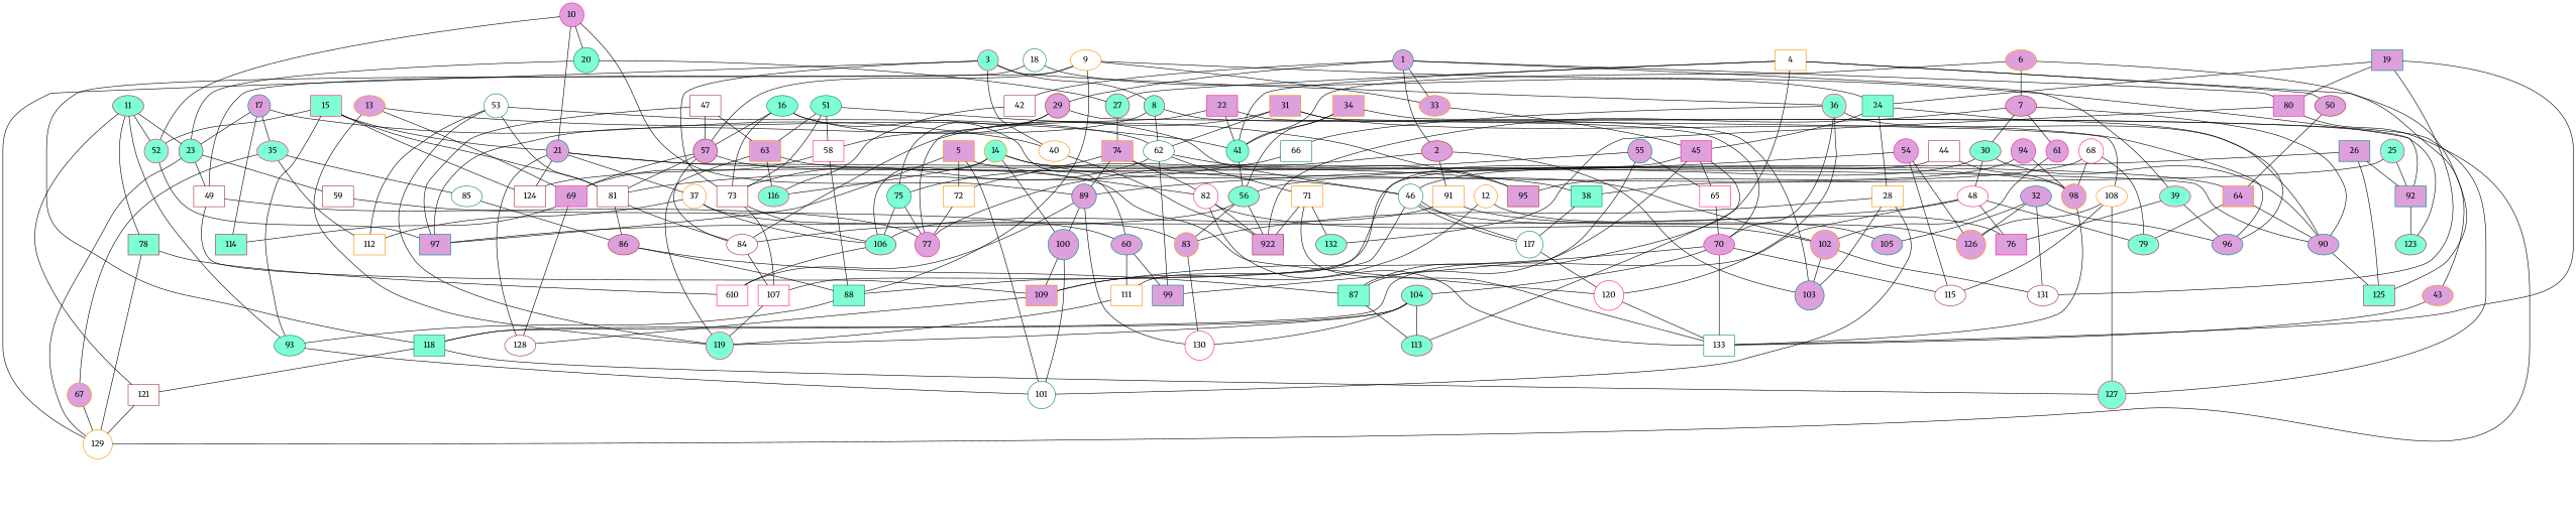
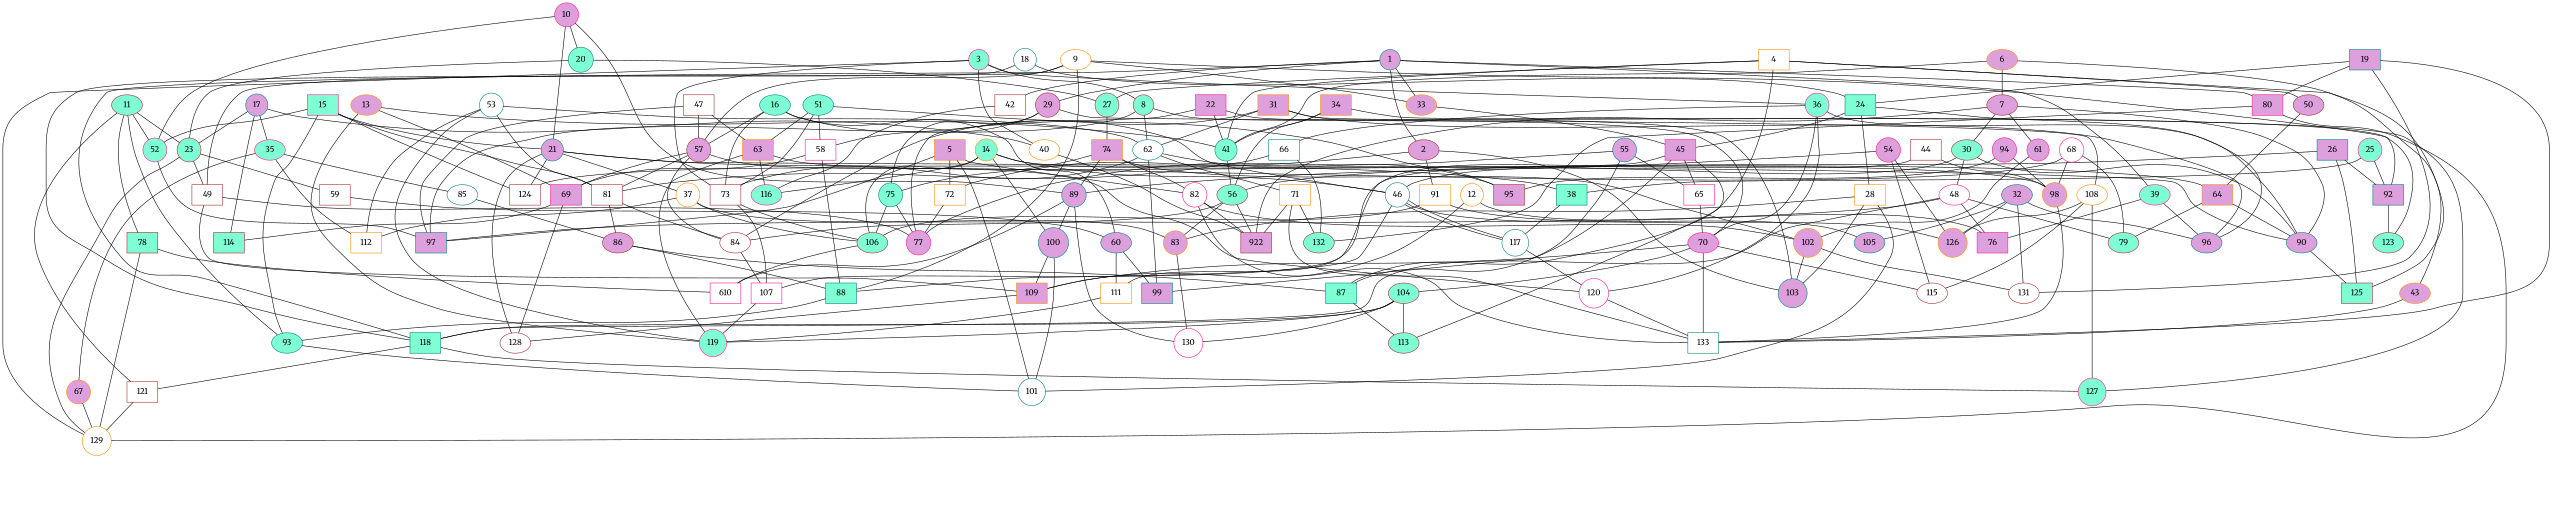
  graph {
    fontname=Merriweather
    node [color=teal fillcolor=plum fontname=Merriweather shape=box style=filled]
    edge [fontname=Merriweather]
    1 [shape=circle]
    2 [color=brown shape=ellipse]
    29 [color=brown shape=circle]
    33 [color=darkorange shape=ellipse]
    39 [color=deeppink fillcolor=aquamarine shape=ellipse]
    42 [color=brown fillcolor=white]
    80 [color=deeppink]
    118 [fillcolor=aquamarine]
    72 [color=darkorange fillcolor=white]
    91 [color=darkorange fillcolor=white]
    103 [shape=circle]
    58 [color=deeppink fillcolor=white]
    75 [fillcolor=aquamarine shape=circle]
    108 [color=darkorange fillcolor=white shape=ellipse]
    45 [color=deeppink]
    76 [color=deeppink]
    96 [shape=ellipse]
    116 [color=deeppink fillcolor=aquamarine shape=ellipse]
    129 [color=darkorange fillcolor=white shape=circle]
    132 [color=brown fillcolor=aquamarine shape=ellipse]
    121 [color=brown fillcolor=white]
    127 [color=deeppink fillcolor=aquamarine shape=circle]
    77 [color=deeppink shape=circle]
    106 [color=brown fillcolor=aquamarine shape=ellipse]
    126 [color=darkorange shape=circle]
    3 [color=deeppink fillcolor=aquamarine shape=circle]
    8 [color=brown fillcolor=aquamarine shape=circle]
    36 [color=deeppink fillcolor=aquamarine shape=circle]
    40 [color=darkorange fillcolor=white shape=ellipse]
    73 [color=brown fillcolor=white]
    97
    62 [fillcolor=white shape=ellipse]
    70 [color=deeppink shape=ellipse]
    90 [shape=ellipse]
    66 [fillcolor=white]
    120 [color=deeppink fillcolor=white shape=circle]
    n37 [color=brown label=922]
    107 [color=deeppink fillcolor=white]
    4 [color=darkorange fillcolor=white]
    27 [color=brown fillcolor=aquamarine shape=circle]
    41 [fillcolor=aquamarine shape=circle]
    43 [color=darkorange shape=ellipse]
    50 [color=brown shape=ellipse]
    87 [fillcolor=aquamarine]
    74 [color=darkorange]
    56 [color=brown fillcolor=aquamarine shape=ellipse]
    133 [fillcolor=white]
    64 [color=darkorange]
    113 [color=brown fillcolor=aquamarine shape=ellipse]
    5 [color=darkorange]
    82 [color=deeppink fillcolor=white shape=circle]
    101 [fillcolor=white shape=circle]
    102 [color=darkorange shape=circle]
    6 [color=darkorange shape=ellipse]
    7 [color=brown shape=ellipse]
    125 [color=brown fillcolor=aquamarine]
    30 [color=brown fillcolor=aquamarine shape=ellipse]
    61 [color=deeppink shape=circle]
    46 [fillcolor=white shape=circle]
    48 [color=deeppink fillcolor=white shape=ellipse]
    99
    95 [color=brown]
    71 [color=darkorange fillcolor=white]
    109 [color=darkorange]
    115 [color=brown fillcolor=white shape=ellipse]
    104 [color=brown fillcolor=aquamarine shape=ellipse]
    9 [color=darkorange fillcolor=white shape=ellipse]
    49 [color=brown fillcolor=white]
    57 [color=brown shape=circle]
    88 [fillcolor=aquamarine]
    92
    69 [color=deeppink]
    81 [color=brown fillcolor=white]
    84 [color=brown fillcolor=white shape=ellipse]
    93 [fillcolor=aquamarine shape=ellipse]
    123 [color=brown fillcolor=aquamarine shape=ellipse]
    10 [color=deeppink shape=circle]
    20 [fillcolor=aquamarine shape=circle]
    21 [shape=circle]
    52 [color=deeppink fillcolor=aquamarine shape=circle]
    89 [shape=circle]
    23 [color=brown fillcolor=aquamarine shape=circle]
    124 [color=brown fillcolor=white]
    37 [color=darkorange fillcolor=white shape=circle]
    38 [fillcolor=aquamarine]
    128 [color=brown fillcolor=white shape=ellipse]
    100 [shape=circle]
    n88 [color=deeppink fillcolor=white label=610]
    130 [color=deeppink fillcolor=white shape=circle]
    11 [color=brown fillcolor=aquamarine shape=ellipse]
    78 [color=brown fillcolor=aquamarine]
    59 [color=brown fillcolor=white]
    12 [color=darkorange fillcolor=white shape=circle]
    13 [color=darkorange shape=ellipse]
    119 [color=deeppink fillcolor=aquamarine shape=circle]
    114 [color=brown fillcolor=aquamarine]
    14 [color=darkorange fillcolor=aquamarine shape=circle]
    98 [color=darkorange shape=circle]
    105 [shape=ellipse]
    117 [fillcolor=white shape=circle]
    15 [color=deeppink fillcolor=aquamarine]
    86 [color=brown shape=ellipse]
    16 [fillcolor=aquamarine shape=ellipse]
    60 [shape=ellipse]
    111 [color=darkorange fillcolor=white]
    17 [shape=circle]
    35 [color=deeppink fillcolor=aquamarine shape=ellipse]
    67 [color=darkorange shape=circle]
    85 [fillcolor=white shape=ellipse]
    112 [color=darkorange fillcolor=white]
    18 [fillcolor=white shape=circle]
    24 [fillcolor=aquamarine]
    28 [color=darkorange fillcolor=white]
    19
    131 [color=brown fillcolor=white shape=ellipse]
    83 [color=darkorange shape=circle]
    22 [color=deeppink]
    65 [color=deeppink fillcolor=white]
    25 [color=deeppink fillcolor=aquamarine shape=circle]
    26
    79 [color=brown fillcolor=aquamarine shape=ellipse]
    31 [color=darkorange]
    32 [shape=ellipse]
    34 [color=darkorange]
    44 [color=brown fillcolor=white]
    47 [color=brown fillcolor=white]
    63 [color=darkorange]
    51 [fillcolor=aquamarine shape=ellipse]
    53 [fillcolor=white shape=circle]
    54 [color=deeppink shape=circle]
    55 [shape=circle]
    68 [color=deeppink fillcolor=white shape=circle]
    94 [color=deeppink shape=circle]
    1 -- 2
    1 -- 29
    1 -- 33
    1 -- 39
    1 -- 42
    1 -- 80
+   1 -- 118
    2 -- 72
    2 -- 91
    2 -- 103
    29 -- 58
    29 -- 75
    29 -- 108
    33 -- 45
    39 -- 76
    39 -- 96
    42 -- 116
    80 -- 129
    80 -- 132
    118 -- 121
    118 -- 127
    72 -- 77
    91 -- 106
    91 -- 126
    58 -- 88
    58 -- 69
    75 -- 77
    75 -- 106
    108 -- 127
    108 -- 126
    108 -- 115
    45 -- 113
    45 -- 99
    45 -- 111
    45 -- 65
    121 -- 129
    106 -- n88
    3 -- 129
    3 -- 8
    3 -- 36
    3 -- 40
    3 -- 73
    8 -- 97
    8 -- 62
    8 -- 70
    36 -- 70
    36 -- 90
    36 -- 66
    36 -- 120
    40 -- n37
    73 -- 106
    73 -- 107
    62 -- 73
    62 -- 99
    62 -- 95
    62 -- 71
    70 -- 133
    70 -- 109
    70 -- 115
    70 -- 104
    90 -- 125
+   66 -- 132
    66 -- 81
    120 -- 133
    107 -- 119
    4 -- 27
    4 -- 41
    4 -- 43
    4 -- 50
    4 -- 87
    27 -- 74
    41 -- 56
    43 -- 133
    50 -- 64
    87 -- 113
    74 -- 75
    74 -- 82
    74 -- 102
    74 -- 89
    56 -- n37
    56 -- 84
    56 -- 83
    64 -- 90
    64 -- 79
    5 -- 72
    5 -- 97
    5 -- 82
    5 -- 101
    82 -- n37
    82 -- 133
    82 -- 102
    102 -- 103
    102 -- 131
    6 -- 41
    6 -- 7
    6 -- 125
    7 -- 90
    7 -- n37
    7 -- 30
    7 -- 61
    30 -- 90
    30 -- 46
    30 -- 48
    61 -- 102
    46 -- 88
    46 -- 105
    46 -- 117
    46 -- 117
    48 -- 118
    48 -- 76
    48 -- 97
    48 -- 79
    71 -- 132
    71 -- n37
    71 -- 133
    109 -- 128
    104 -- 118
    104 -- 113
    104 -- 130
    104 -- 119
    9 -- 33
    9 -- 49
    9 -- 57
    9 -- 88
    9 -- 92
    49 -- 77
    49 -- 109
    57 -- 120
    57 -- 69
    57 -- 81
    57 -- 84
    88 -- 93
    92 -- 123
    69 -- 128
    69 -- 114
    81 -- 84
    81 -- 86
    84 -- 107
    93 -- 101
    10 -- 20
    10 -- 21
    10 -- 52
    10 -- 89
    20 -- 27
    20 -- 23
    21 -- 90
    21 -- 124
    21 -- 37
    21 -- 38
    21 -- 128
    52 -- 97
    89 -- 100
    89 -- n88
    89 -- 130
    23 -- 129
    23 -- 49
    23 -- 59
    37 -- 106
    37 -- 112
    37 -- 83
    38 -- 117
    100 -- 101
    100 -- 109
    11 -- 121
    11 -- 93
    11 -- 52
    11 -- 23
    11 -- 78
    78 -- 129
    78 -- n88
    59 -- 60
    12 -- 76
    12 -- 109
    13 -- 41
    13 -- 69
    13 -- 119
    14 -- 116
    14 -- 106
    14 -- 46
    14 -- 100
    14 -- 98
    98 -- 133
    117 -- 120
    15 -- 81
    15 -- 93
    15 -- 21
    15 -- 52
    15 -- 124
    86 -- 87
    86 -- 88
    16 -- 73
    16 -- 46
    16 -- 57
    16 -- 60
    60 -- 99
    60 -- 111
    111 -- 119
    17 -- 40
    17 -- 23
    17 -- 114
    17 -- 35
    35 -- 67
    35 -- 85
    35 -- 112
    67 -- 129
    85 -- 86
    18 -- 118
    18 -- 24
    24 -- 45
    24 -- 96
    24 -- 28
    28 -- 103
    28 -- 101
    28 -- 83
    19 -- 80
    19 -- 133
    19 -- 24
    19 -- 131
    83 -- 130
    22 -- 103
    22 -- 77
    22 -- 41
    65 -- 70
    25 -- 92
    25 -- 38
    26 -- 56
    26 -- 125
    26 -- 92
    31 -- 96
    31 -- 62
    31 -- 84
    31 -- 123
    32 -- 96
    32 -- 126
    32 -- 105
    32 -- 131
    34 -- 127
    34 -- 41
    34 -- 56
    44 -- 107
    44 -- 98
    47 -- 97
    47 -- 57
    47 -- 63
    63 -- 116
    63 -- 64
    63 -- 119
    51 -- 58
    51 -- 73
    51 -- 95
    51 -- 63
    53 -- 62
    53 -- 81
    53 -- 119
    53 -- 112
    54 -- 126
    54 -- 115
    54 -- 89
    55 -- 77
    55 -- 87
    55 -- 65
    68 -- 124
    68 -- 98
    68 -- 79
    94 -- 95
    94 -- 98
  }
